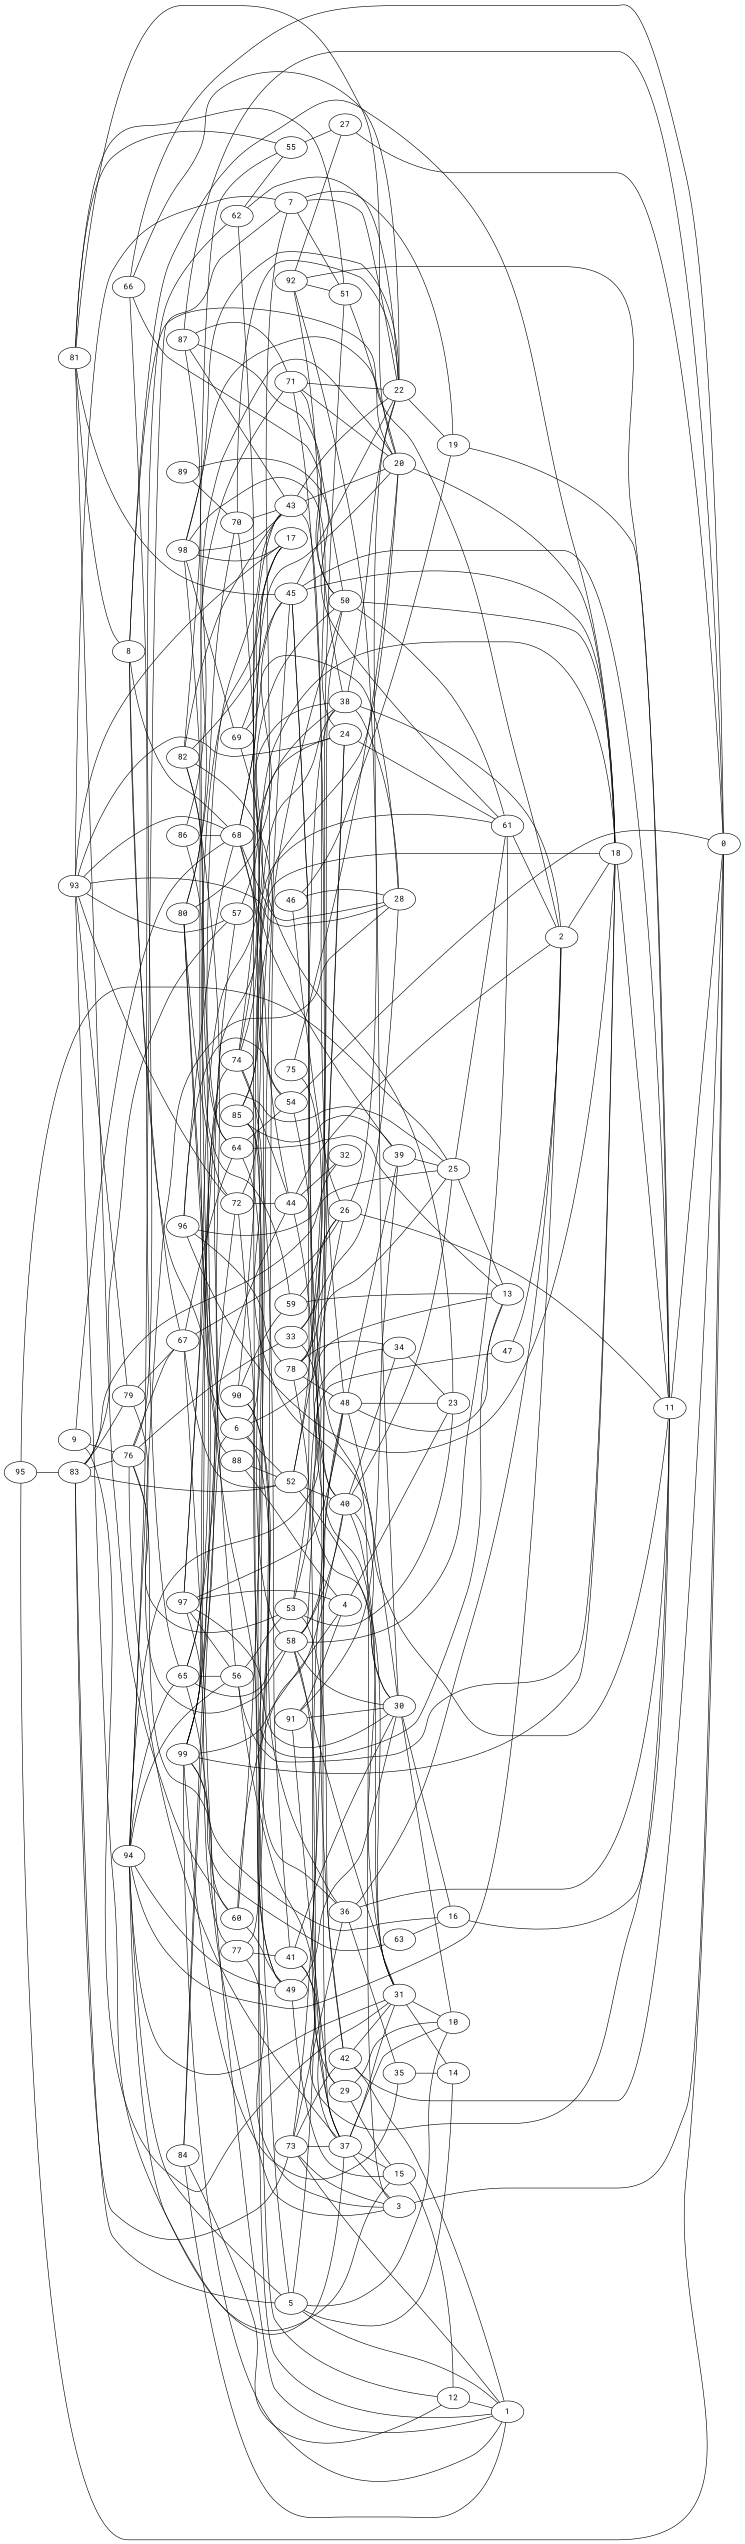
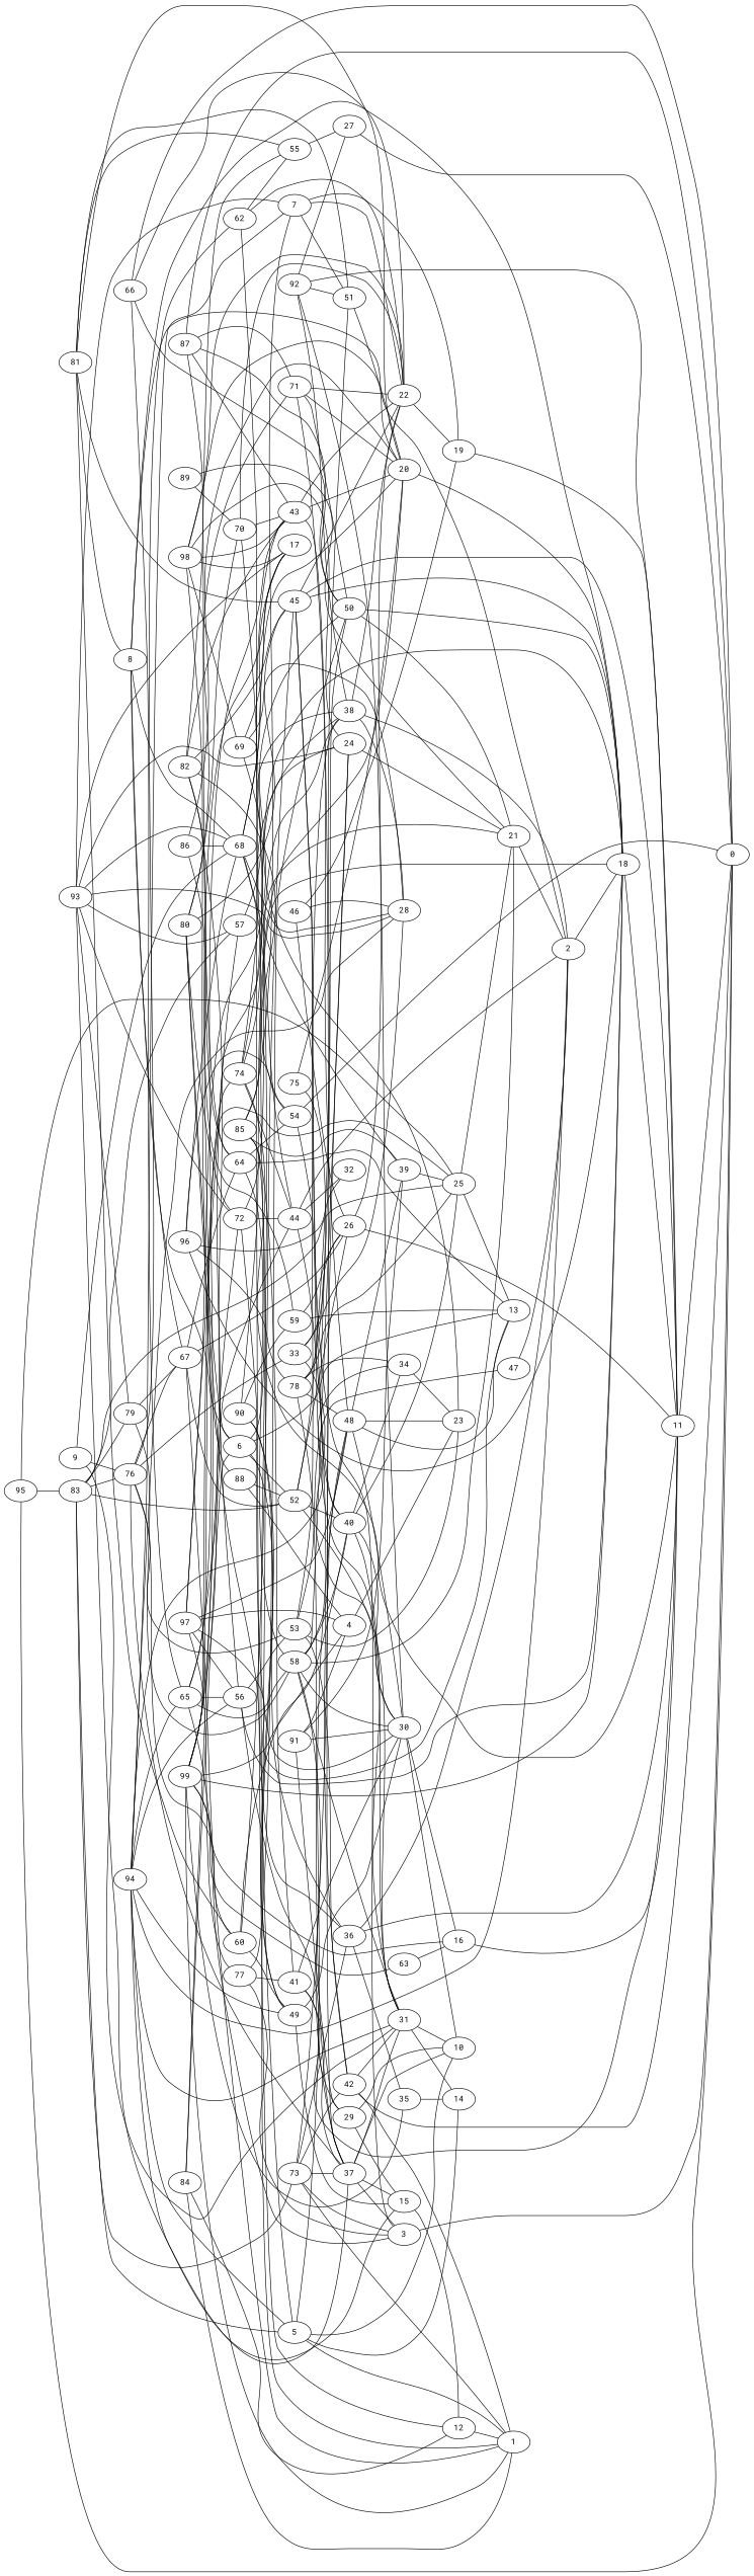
  digraph {
    fontname="Roboto Mono"
    rankdir=LR
    node [fontname="Roboto Mono"]
    edge [color=black dir=none fontname="Roboto Mono"]
    68
    28
    20
    39
    44
    17
    75
    40
    18
    30
    31
    34
    25
    5
    48
    1
    10
    14
    23
    13
    46
    26
    19
    11
    22
    37
    15
    3
    12
    92
    51
    27
    38
    16
    0
    87
    71
    64
    50
    43
    58
    54
    84
    6
    49
    52
-   21 [label=61]
+   21
    24
    2
    94
    7
    56
    65
    53
    29
    33
    42
    91
    4
    97
    77
    41
    78
    73
    36
    35
    72
    32
    60
    45
    90
    59
    86
    98
    69
    88
    89
    70
    82
    55
    47
    79
    67
    96
    63
    80
    83
    76
    57
    62
    8
    93
    9
    99
    74
    66
    85
    95
    81
    subgraph sub_1 {
      68
      28
      20
      39
      44
      17
      75
      40
      18
      30
      31
      34
      25
      5
      48
      1
      10
      14
      23
      13
      46
      26
      19
      11
      22
      37
      15
      3
      12
      92
      51
      27
      38
      16
      0
      87
      71
      64
      50
      43
      58
      54
      84
      6
      49
      52
      21
      24
      2
      94
      7
      56
      65
      53
      29
      33
      42
      91
      4
      97
      77
      41
      78
      73
      36
      35
      72
      32
      60
      45
      90
      59
      86
      98
      69
      88
      89
      70
      82
      55
      47
      79
      67
      96
      63
      80
      83
      76
      57
      62
      8
      93
      9
      99
      74
      66
      85
      95
      81
    }
    68 -> 28
    68 -> 20
    68 -> 39
    68 -> 44
    68 -> 17
    20 -> 18
    39 -> 25
    44 -> 2
    44 -> 42
    44 -> 32
    75 -> 20
    75 -> 40
    40 -> 30
    40 -> 31
    40 -> 34
    40 -> 25
    18 -> 11
    30 -> 10
    30 -> 16
    31 -> 10
    31 -> 14
    34 -> 23
    25 -> 13
    25 -> 21
    5 -> 48
    5 -> 1
    5 -> 10
    5 -> 14
    48 -> 39
    48 -> 30
    48 -> 23
    48 -> 13
    46 -> 28
    46 -> 26
    46 -> 19
    26 -> 11
    26 -> 22
    19 -> 11
    11 -> 0
    22 -> 19
    37 -> 31
    37 -> 10
    37 -> 15
    37 -> 3
    15 -> 12
    3 -> 0
    12 -> 1
    92 -> 30
    92 -> 11
    92 -> 51
    92 -> 27
    92 -> 38
    51 -> 20
    27 -> 0
    38 -> 28
    38 -> 22
    38 -> 2
    16 -> 11
    87 -> 0
    87 -> 71
    87 -> 64
    87 -> 50
    87 -> 43
    71 -> 20
    71 -> 48
    71 -> 22
    71 -> 50
    64 -> 13
    64 -> 58
    64 -> 54
    50 -> 18
    50 -> 21
    43 -> 20
    43 -> 22
    43 -> 37
    58 -> 40
    58 -> 30
    58 -> 31
    58 -> 48
    58 -> 37
    58 -> 21
    58 -> 24
    54 -> 31
    54 -> 0
    84 -> 44
    84 -> 1
    84 -> 12
    84 -> 6
    6 -> 18
    6 -> 13
    6 -> 49
    6 -> 52
    49 -> 30
    49 -> 15
    52 -> 40
    52 -> 30
    52 -> 26
    52 -> 51
    21 -> 2
    24 -> 21
    2 -> 18
    94 -> 28
    94 -> 31
    94 -> 34
    94 -> 5
    94 -> 15
    94 -> 49
    94 -> 2
    94 -> 7
    94 -> 56
    94 -> 65
    7 -> 19
    7 -> 22
    7 -> 51
    56 -> 18
    56 -> 53
    56 -> 29
    65 -> 17
    65 -> 3
    65 -> 58
    65 -> 56
    65 -> 57
    53 -> 23
    53 -> 38
    53 -> 42
    53 -> 47
    29 -> 10
    29 -> 15
    33 -> 28
    33 -> 31
    33 -> 26
    42 -> 31
    42 -> 1
    42 -> 0
    91 -> 39
    91 -> 30
    91 -> 29
    91 -> 4
    4 -> 23
    97 -> 48
    97 -> 13
    97 -> 50
    97 -> 24
    97 -> 56
    97 -> 4
    97 -> 77
    77 -> 3
    77 -> 50
    77 -> 41
    41 -> 30
    41 -> 11
    41 -> 37
    78 -> 34
    78 -> 25
    78 -> 48
    78 -> 37
    78 -> 50
    73 -> 1
    73 -> 37
    73 -> 3
    73 -> 24
    73 -> 42
    73 -> 36
    36 -> 11
    36 -> 2
    36 -> 35
    35 -> 14
    72 -> 44
    72 -> 30
    72 -> 38
    60 -> 40
    60 -> 49
    60 -> 45
    45 -> 40
    45 -> 18
    45 -> 11
    45 -> 22
    45 -> 3
    90 -> 20
    90 -> 49
    90 -> 36
    90 -> 59
    59 -> 13
    59 -> 26
    86 -> 68
    86 -> 20
    86 -> 59
    98 -> 20
    98 -> 17
    98 -> 22
    98 -> 43
    98 -> 24
    98 -> 69
    98 -> 88
    69 -> 28
    69 -> 17
    69 -> 23
    88 -> 52
    88 -> 4
    89 -> 21
    89 -> 70
    70 -> 5
    70 -> 22
    70 -> 43
    82 -> 64
    82 -> 43
    82 -> 54
    82 -> 56
    82 -> 45
    82 -> 55
    55 -> 27
    47 -> 2
    79 -> 58
    79 -> 67
    67 -> 1
    67 -> 26
    67 -> 64
    67 -> 52
    96 -> 68
    96 -> 18
    96 -> 54
    96 -> 78
    96 -> 32
    63 -> 16
    80 -> 71
    80 -> 6
    80 -> 36
    80 -> 72
    80 -> 45
    80 -> 70
    83 -> 25
    83 -> 5
    83 -> 52
    83 -> 73
    83 -> 79
    83 -> 76
    83 -> 57
    76 -> 37
    76 -> 53
    76 -> 33
    76 -> 60
    76 -> 67
    76 -> 62
    57 -> 38
    62 -> 22
    62 -> 12
    62 -> 55
    8 -> 68
    8 -> 18
    8 -> 6
    8 -> 2
    8 -> 67
    93 -> 68
    93 -> 28
    93 -> 17
    93 -> 37
    93 -> 24
    93 -> 7
    93 -> 72
    93 -> 79
    93 -> 57
    9 -> 68
    9 -> 31
    9 -> 76
    99 -> 18
    99 -> 25
    99 -> 1
    99 -> 16
    99 -> 43
    99 -> 4
    99 -> 35
    99 -> 72
    99 -> 63
    99 -> 74
    74 -> 44
    74 -> 18
    74 -> 11
    74 -> 38
    74 -> 43
    66 -> 22
    66 -> 0
    66 -> 50
    66 -> 65
    85 -> 39
    85 -> 1
    85 -> 21
    85 -> 7
    85 -> 41
    95 -> 25
    95 -> 0
    95 -> 83
    81 -> 20
    81 -> 51
    81 -> 60
    81 -> 45
    81 -> 55
    81 -> 8
  }
